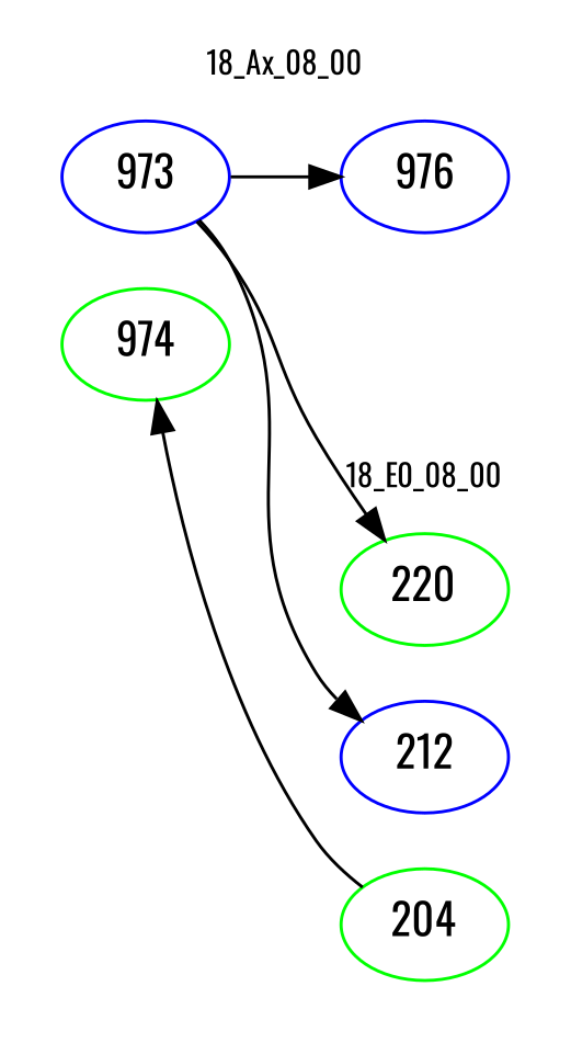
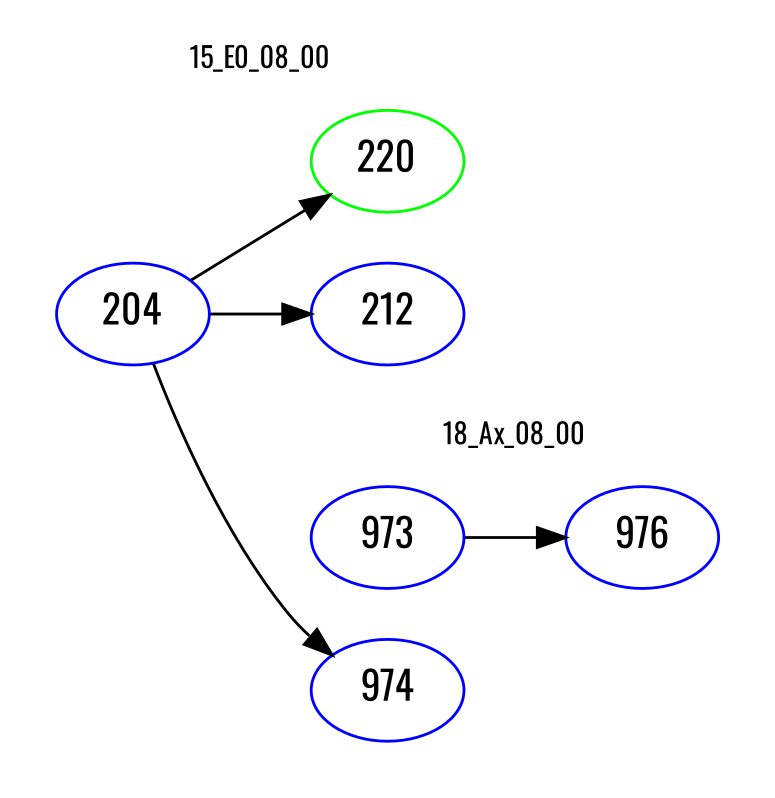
  digraph {
    fontname=Oswald
    rankdir=LR
    node [color=blue fontname=Oswald]
    edge [color=black fontname=Oswald]
    n1 [label=973]
    n2 [label=976]
-   n3 [color=green label=974]
-   n4 [color=green label=204]
+   n3 [label=974]
+   n4 [label=204]
    n5 [label=212]
    n6 [color=green label=220]
    subgraph cluster_1 {
      color=white
      fontsize=10
      label="18_Ax_08_00"
      n1
      n2
      n3
    }
    subgraph cluster_2 {
      color=white
      fontsize=10
-     label="18_E0_08_00"
+     label="15_E0_08_00"
      n4
      n5
      n6
    }
    n1 -> n2
    n4 -> n3
-   n1 -> n5
-   n1 -> n6
+   n4 -> n5
+   n4 -> n6
  }
